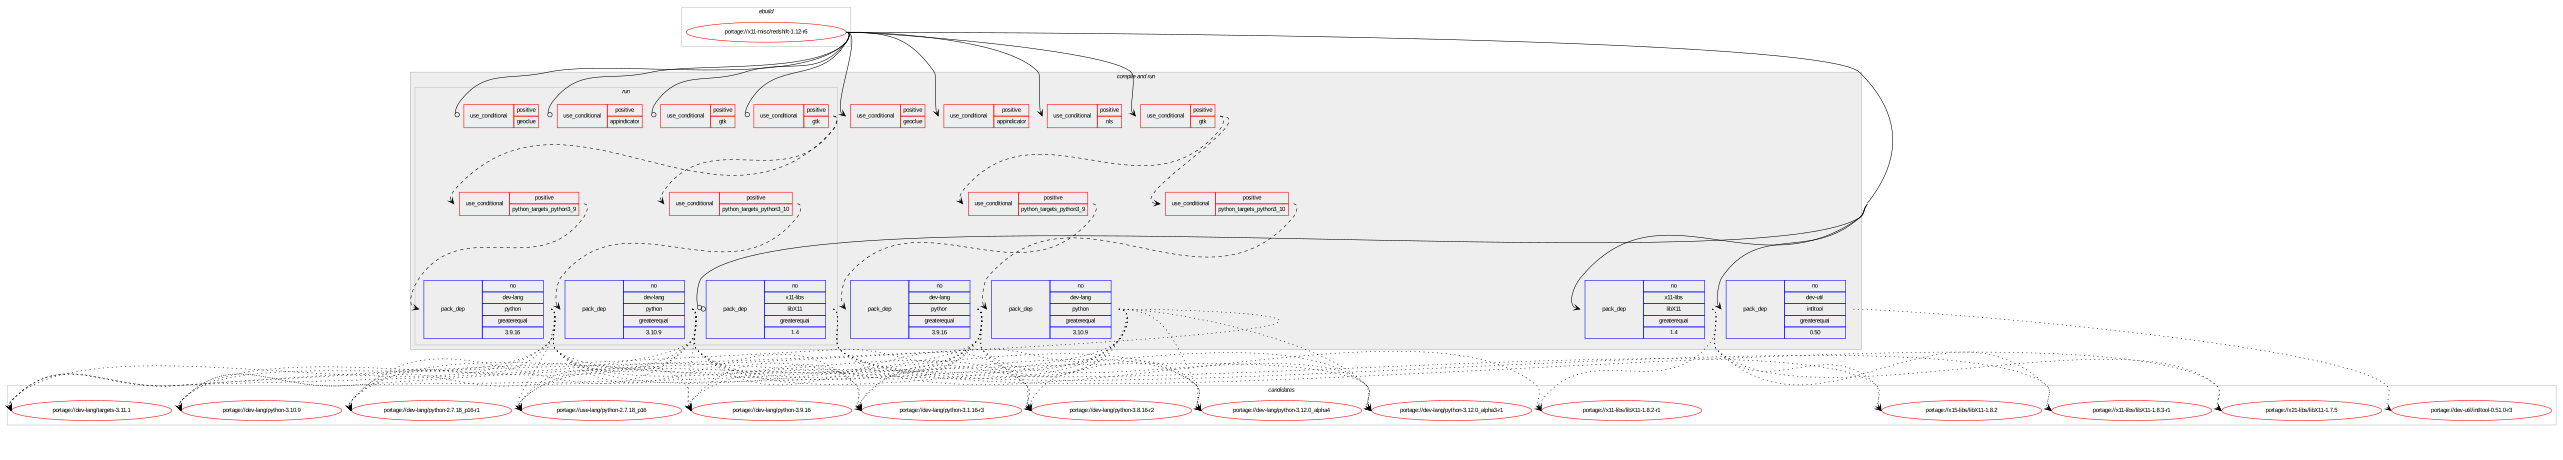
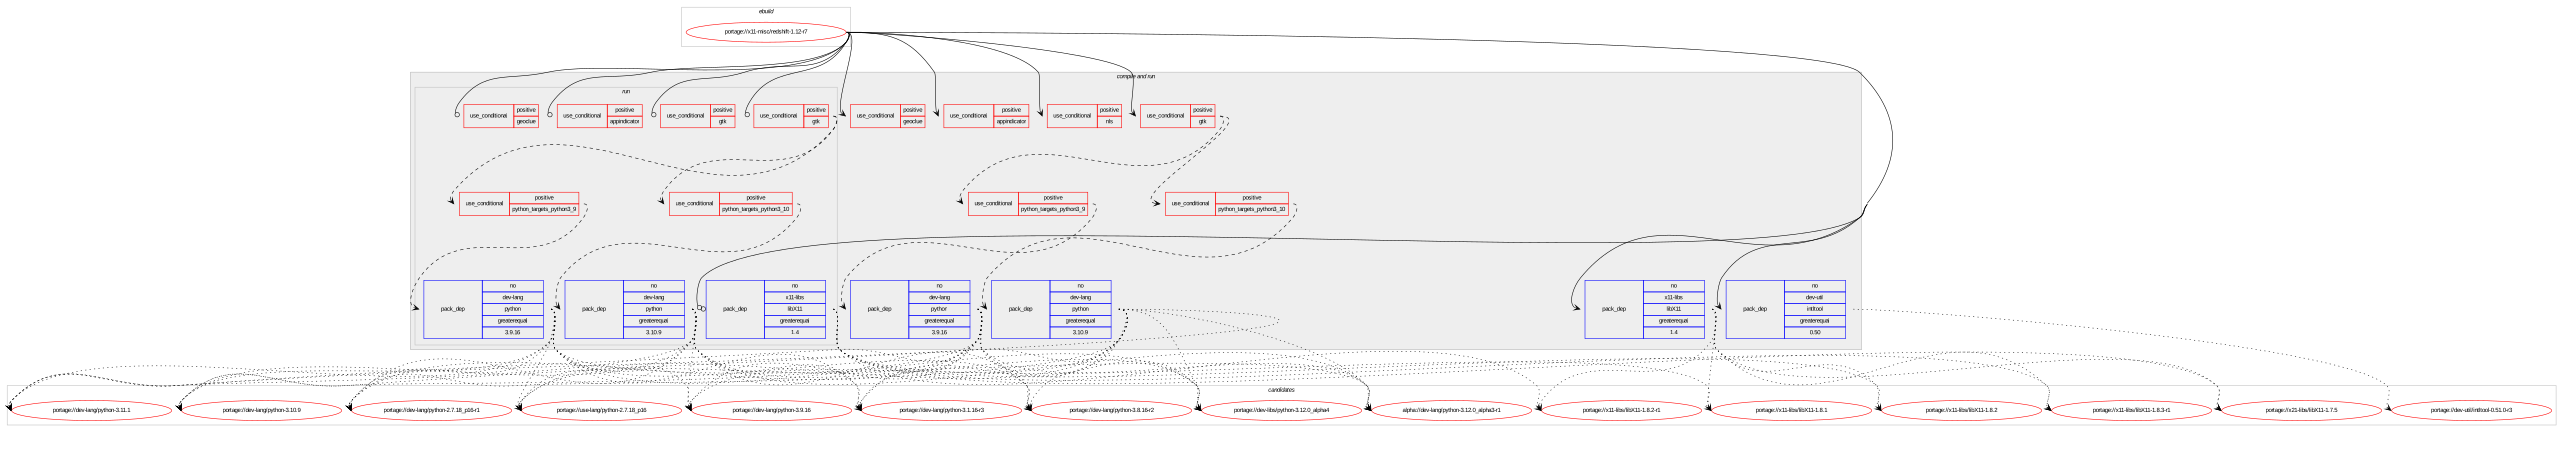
  digraph {
    compound=true
    concentrate=true
    fontname="Liberation Sans"
    fontsize=10
    newrank=true
    rankdir=TB
    ranksep=1.5
    node [color=red fontname="Liberation Sans" fontsize=10 shape=none]
    edge [arrowhead=vee fontname="Liberation Sans" headport=w style=dotted tailport=e weight=100]
-   n1 [label="portage://x11-misc/redshift-1.12-r6" width=4 shape=""]
+   n1 [label="portage://x11-misc/redshift-1.12-r7" width=4 shape=""]
    n2 [label=<<TABLE BORDER="0" CELLBORDER="1" CELLSPACING="0" CELLPADDING="4"><TR><TD ROWSPAN="3" CELLPADDING="10">use_conditional</TD></TR><TR><TD>positive</TD></TR><TR><TD>appindicator</TD></TR></TABLE>>]
    n3 [label=<<TABLE BORDER="0" CELLBORDER="1" CELLSPACING="0" CELLPADDING="4"><TR><TD ROWSPAN="3" CELLPADDING="10">use_conditional</TD></TR><TR><TD>positive</TD></TR><TR><TD>geoclue</TD></TR></TABLE>>]
    n4 [color=blue label=<<TABLE BORDER="0" CELLBORDER="1" CELLSPACING="0" CELLPADDING="4" WIDTH="220"><TR><TD ROWSPAN="6" CELLPADDING="30">pack_dep</TD></TR><TR><TD WIDTH="110">no</TD></TR><TR><TD>dev-lang</TD></TR><TR><TD>python</TD></TR><TR><TD>greaterequal</TD></TR><TR><TD>3.9.16</TD></TR></TABLE>>]
    n5 [label=<<TABLE BORDER="0" CELLBORDER="1" CELLSPACING="0" CELLPADDING="4"><TR><TD ROWSPAN="3" CELLPADDING="10">use_conditional</TD></TR><TR><TD>positive</TD></TR><TR><TD>python_targets_python3_9</TD></TR></TABLE>>]
    n6 [color=blue label=<<TABLE BORDER="0" CELLBORDER="1" CELLSPACING="0" CELLPADDING="4" WIDTH="220"><TR><TD ROWSPAN="6" CELLPADDING="30">pack_dep</TD></TR><TR><TD WIDTH="110">no</TD></TR><TR><TD>dev-lang</TD></TR><TR><TD>python</TD></TR><TR><TD>greaterequal</TD></TR><TR><TD>3.10.9</TD></TR></TABLE>>]
    n7 [label=<<TABLE BORDER="0" CELLBORDER="1" CELLSPACING="0" CELLPADDING="4"><TR><TD ROWSPAN="3" CELLPADDING="10">use_conditional</TD></TR><TR><TD>positive</TD></TR><TR><TD>python_targets_python3_10</TD></TR></TABLE>>]
    n8 [label=<<TABLE BORDER="0" CELLBORDER="1" CELLSPACING="0" CELLPADDING="4"><TR><TD ROWSPAN="3" CELLPADDING="10">use_conditional</TD></TR><TR><TD>positive</TD></TR><TR><TD>gtk</TD></TR></TABLE>>]
    n9 [label=<<TABLE BORDER="0" CELLBORDER="1" CELLSPACING="0" CELLPADDING="4"><TR><TD ROWSPAN="3" CELLPADDING="10">use_conditional</TD></TR><TR><TD>positive</TD></TR><TR><TD>nls</TD></TR></TABLE>>]
    n10 [color=blue label=<<TABLE BORDER="0" CELLBORDER="1" CELLSPACING="0" CELLPADDING="4" WIDTH="220"><TR><TD ROWSPAN="6" CELLPADDING="30">pack_dep</TD></TR><TR><TD WIDTH="110">no</TD></TR><TR><TD>dev-util</TD></TR><TR><TD>intltool</TD></TR><TR><TD>greaterequal</TD></TR><TR><TD>0.50</TD></TR></TABLE>>]
    n11 [color=blue label=<<TABLE BORDER="0" CELLBORDER="1" CELLSPACING="0" CELLPADDING="4" WIDTH="220"><TR><TD ROWSPAN="6" CELLPADDING="30">pack_dep</TD></TR><TR><TD WIDTH="110">no</TD></TR><TR><TD>x11-libs</TD></TR><TR><TD>libX11</TD></TR><TR><TD>greaterequal</TD></TR><TR><TD>1.4</TD></TR></TABLE>>]
    n12 [label=<<TABLE BORDER="0" CELLBORDER="1" CELLSPACING="0" CELLPADDING="4"><TR><TD ROWSPAN="3" CELLPADDING="10">use_conditional</TD></TR><TR><TD>positive</TD></TR><TR><TD>appindicator</TD></TR></TABLE>>]
    n13 [label=<<TABLE BORDER="0" CELLBORDER="1" CELLSPACING="0" CELLPADDING="4"><TR><TD ROWSPAN="3" CELLPADDING="10">use_conditional</TD></TR><TR><TD>positive</TD></TR><TR><TD>geoclue</TD></TR></TABLE>>]
    n14 [color=blue label=<<TABLE BORDER="0" CELLBORDER="1" CELLSPACING="0" CELLPADDING="4" WIDTH="220"><TR><TD ROWSPAN="6" CELLPADDING="30">pack_dep</TD></TR><TR><TD WIDTH="110">no</TD></TR><TR><TD>dev-lang</TD></TR><TR><TD>python</TD></TR><TR><TD>greaterequal</TD></TR><TR><TD>3.9.16</TD></TR></TABLE>>]
    n15 [label=<<TABLE BORDER="0" CELLBORDER="1" CELLSPACING="0" CELLPADDING="4"><TR><TD ROWSPAN="3" CELLPADDING="10">use_conditional</TD></TR><TR><TD>positive</TD></TR><TR><TD>python_targets_python3_9</TD></TR></TABLE>>]
    n16 [color=blue label=<<TABLE BORDER="0" CELLBORDER="1" CELLSPACING="0" CELLPADDING="4" WIDTH="220"><TR><TD ROWSPAN="6" CELLPADDING="30">pack_dep</TD></TR><TR><TD WIDTH="110">no</TD></TR><TR><TD>dev-lang</TD></TR><TR><TD>python</TD></TR><TR><TD>greaterequal</TD></TR><TR><TD>3.10.9</TD></TR></TABLE>>]
    n17 [label=<<TABLE BORDER="0" CELLBORDER="1" CELLSPACING="0" CELLPADDING="4"><TR><TD ROWSPAN="3" CELLPADDING="10">use_conditional</TD></TR><TR><TD>positive</TD></TR><TR><TD>python_targets_python3_10</TD></TR></TABLE>>]
    n18 [label=<<TABLE BORDER="0" CELLBORDER="1" CELLSPACING="0" CELLPADDING="4"><TR><TD ROWSPAN="3" CELLPADDING="10">use_conditional</TD></TR><TR><TD>positive</TD></TR><TR><TD>gtk</TD></TR></TABLE>>]
    n19 [label=<<TABLE BORDER="0" CELLBORDER="1" CELLSPACING="0" CELLPADDING="4"><TR><TD ROWSPAN="3" CELLPADDING="10">use_conditional</TD></TR><TR><TD>positive</TD></TR><TR><TD>gtk</TD></TR></TABLE>>]
    n20 [color=blue label=<<TABLE BORDER="0" CELLBORDER="1" CELLSPACING="0" CELLPADDING="4" WIDTH="220"><TR><TD ROWSPAN="6" CELLPADDING="30">pack_dep</TD></TR><TR><TD WIDTH="110">no</TD></TR><TR><TD>x11-libs</TD></TR><TR><TD>libX11</TD></TR><TR><TD>greaterequal</TD></TR><TR><TD>1.4</TD></TR></TABLE>>]
    n21 [label="portage://use-lang/python-2.7.18_p16" width=4 shape=""]
    n22 [label="portage://dev-lang/python-2.7.18_p16-r1" width=4 shape=""]
    n23 [label="portage://dev-lang/python-3.10.9" width=4 shape=""]
-   n24 [label="portage://dev-lang/targets-3.11.1" width=4 shape=""]
-   n25 [label="portage://dev-lang/python-3.12.0_alpha3-r1" width=4 shape=""]
-   n26 [label="portage://dev-lang/python-3.12.0_alpha4" width=4 shape=""]
+   n24 [label="portage://dev-lang/python-3.11.1" width=4 shape=""]
+   n25 [label="alpha://dev-lang/python-3.12.0_alpha3-r1" width=4 shape=""]
+   n26 [label="portage://dev-libs/python-3.12.0_alpha4" width=4 shape=""]
    n27 [label="portage://dev-lang/python-3.8.16-r2" width=4 shape=""]
    n28 [label="portage://dev-lang/python-3.1.16-r3" width=4 shape=""]
    n29 [label="portage://dev-lang/python-3.9.16" width=4 shape=""]
    n30 [label="portage://dev-util/intltool-0.51.0-r3" width=4 shape=""]
    n31 [label="portage://x21-libs/libX11-1.7.5" width=4 shape=""]
-   n33 [label="portage://x15-libs/libX11-1.8.2" width=4 shape=""]
+   n32 [label="portage://x11-libs/libX11-1.8.1" width=4 shape=""]
+   n33 [label="portage://x11-libs/libX11-1.8.2" width=4 shape=""]
    n34 [label="portage://x11-libs/libX11-1.8.2-r1" width=4 shape=""]
    n35 [label="portage://x11-libs/libX11-1.8.3-r1" width=4 shape=""]
    subgraph cluster_1 {
      color=gray
      label=<<i>ebuild</i>>
      rank=same
      n1
    }
    subgraph cluster_2 {
      color=gray
      label=<<i>dependencies</i>>
      subgraph cluster_3 {
        color=gray
        fillcolor="#eeeeee"
        label=<<i>compile</i>>
        style=filled
        subgraph sub_4 {
          color=gray
          fillcolor="#eeeeee"
          label=<<i>compile</i>>
          style=filled
          n2
        }
        subgraph sub_5 {
          color=gray
          fillcolor="#eeeeee"
          label=<<i>compile</i>>
          style=filled
          n3
        }
        subgraph sub_6 {
          color=gray
          fillcolor="#eeeeee"
          label=<<i>compile</i>>
          style=filled
          n8
          subgraph sub_7 {
            color=gray
            fillcolor="#eeeeee"
            label=<<i>compile</i>>
            style=filled
            n5
            subgraph sub_8 {
              color=gray
              fillcolor="#eeeeee"
              label=<<i>compile</i>>
              style=filled
              n4
            }
          }
          subgraph sub_9 {
            color=gray
            fillcolor="#eeeeee"
            label=<<i>compile</i>>
            style=filled
            n7
            subgraph sub_10 {
              color=gray
              fillcolor="#eeeeee"
              label=<<i>compile</i>>
              style=filled
              n6
            }
          }
        }
        subgraph sub_11 {
          color=gray
          fillcolor="#eeeeee"
          label=<<i>compile</i>>
          style=filled
          n9
        }
        subgraph sub_12 {
          color=gray
          fillcolor="#eeeeee"
          label=<<i>compile</i>>
          style=filled
          n10
        }
        subgraph sub_13 {
          color=gray
          fillcolor="#eeeeee"
          label=<<i>compile</i>>
          style=filled
          n11
        }
      }
      subgraph cluster_14 {
        color=gray
        fillcolor="#eeeeee"
        label=<<i>compile and run</i>>
        style=filled
      }
      subgraph cluster_15 {
        color=gray
        fillcolor="#eeeeee"
        label=<<i>run</i>>
        style=filled
        subgraph sub_16 {
          color=gray
          fillcolor="#eeeeee"
          label=<<i>run</i>>
          style=filled
          n12
        }
        subgraph sub_17 {
          color=gray
          fillcolor="#eeeeee"
          label=<<i>run</i>>
          style=filled
          n13
        }
        subgraph sub_18 {
          color=gray
          fillcolor="#eeeeee"
          label=<<i>run</i>>
          style=filled
          n18
          subgraph sub_19 {
            color=gray
            fillcolor="#eeeeee"
            label=<<i>run</i>>
            style=filled
            n15
            subgraph sub_20 {
              color=gray
              fillcolor="#eeeeee"
              label=<<i>run</i>>
              style=filled
              n14
            }
          }
          subgraph sub_21 {
            color=gray
            fillcolor="#eeeeee"
            label=<<i>run</i>>
            style=filled
            n17
            subgraph sub_22 {
              color=gray
              fillcolor="#eeeeee"
              label=<<i>run</i>>
              style=filled
              n16
            }
          }
        }
        subgraph sub_23 {
          color=gray
          fillcolor="#eeeeee"
          label=<<i>run</i>>
          style=filled
          n19
        }
        subgraph sub_24 {
          color=gray
          fillcolor="#eeeeee"
          label=<<i>run</i>>
          style=filled
          n20
        }
      }
    }
    subgraph cluster_25 {
      color=gray
      label=<<i>candidates</i>>
      rank=same
      subgraph sub_26 {
        color=black
        label=<<i>candidates</i>>
        nodesep=1
        rank=same
        n21
        n22
        n23
        n24
        n25
        n26
        n27
        n28
        n29
      }
      subgraph sub_27 {
        color=black
        label=<<i>candidates</i>>
        nodesep=1
        rank=same
        n21
        n22
        n23
        n24
        n25
        n26
        n27
        n28
        n29
      }
      subgraph sub_28 {
        color=black
        label=<<i>candidates</i>>
        nodesep=1
        rank=same
        n30
      }
      subgraph sub_29 {
        color=black
        label=<<i>candidates</i>>
        nodesep=1
        rank=same
        n31
+       n32
        n33
        n34
        n35
      }
      subgraph sub_30 {
        color=black
        label=<<i>candidates</i>>
        nodesep=1
        rank=same
        n21
        n22
        n23
        n24
        n25
        n26
        n27
        n28
        n29
      }
      subgraph sub_31 {
        color=black
        label=<<i>candidates</i>>
        nodesep=1
        rank=same
        n21
        n22
        n23
        n24
        n25
        n26
        n27
        n28
        n29
      }
      subgraph sub_32 {
        color=black
        label=<<i>candidates</i>>
        nodesep=1
        rank=same
        n31
+       n32
        n33
        n34
        n35
      }
    }
    n1 -> n2 [style=solid weight=20]
    n1 -> n3 [style=solid weight=20]
    n1 -> n8 [style=solid weight=20]
    n1 -> n9 [style=solid weight=20]
    n1 -> n10 [style=solid weight=20]
    n1 -> n11 [style=solid weight=20]
    n1 -> n12 [arrowhead=odot style=solid weight=20]
    n1 -> n13 [arrowhead=odot style=solid weight=20]
    n1 -> n18 [arrowhead=odot style=solid weight=20]
    n1 -> n19 [arrowhead=odot style=solid weight=20]
    n1 -> n20 [arrowhead=odot style=solid weight=20]
    n4 -> n21
    n4 -> n22
    n4 -> n23
    n4 -> n24
    n4 -> n25
    n4 -> n26
    n4 -> n27
    n4 -> n28
    n4 -> n29
    n5 -> n4 [style=dashed weight=20]
    n6 -> n21
    n6 -> n22
    n6 -> n23
    n6 -> n24
    n6 -> n25
    n6 -> n26
    n6 -> n27
    n6 -> n28
    n6 -> n29
    n7 -> n6 [style=dashed weight=20]
    n8 -> n5 [style=dashed weight=20]
    n8 -> n7 [style=dashed weight=20]
    n10 -> n30
    n11 -> n31
+   n11 -> n32
    n11 -> n33
    n11 -> n34
    n11 -> n35
    n14 -> n21
    n14 -> n22
    n14 -> n23
    n14 -> n24
    n14 -> n25
    n14 -> n26
    n14 -> n27
    n14 -> n28
    n14 -> n29
    n15 -> n14 [style=dashed weight=20]
    n16 -> n21
    n16 -> n22
    n16 -> n23
    n16 -> n24
    n16 -> n25
    n16 -> n26
    n16 -> n27
    n16 -> n28
    n16 -> n29
    n17 -> n16 [style=dashed weight=20]
    n18 -> n15 [style=dashed weight=20]
    n18 -> n17 [style=dashed weight=20]
    n20 -> n31
+   n20 -> n32
    n20 -> n33
    n20 -> n34
    n20 -> n35
  }
